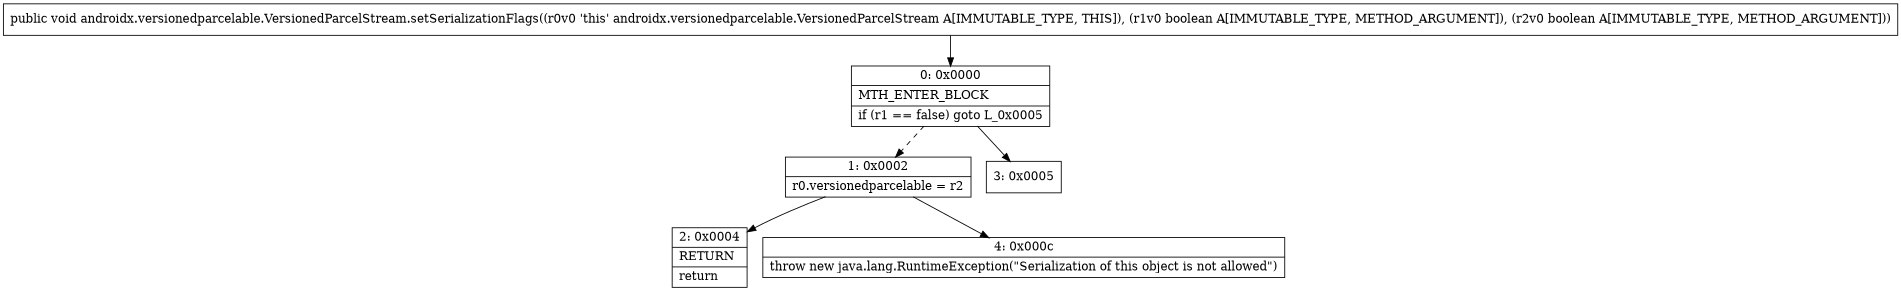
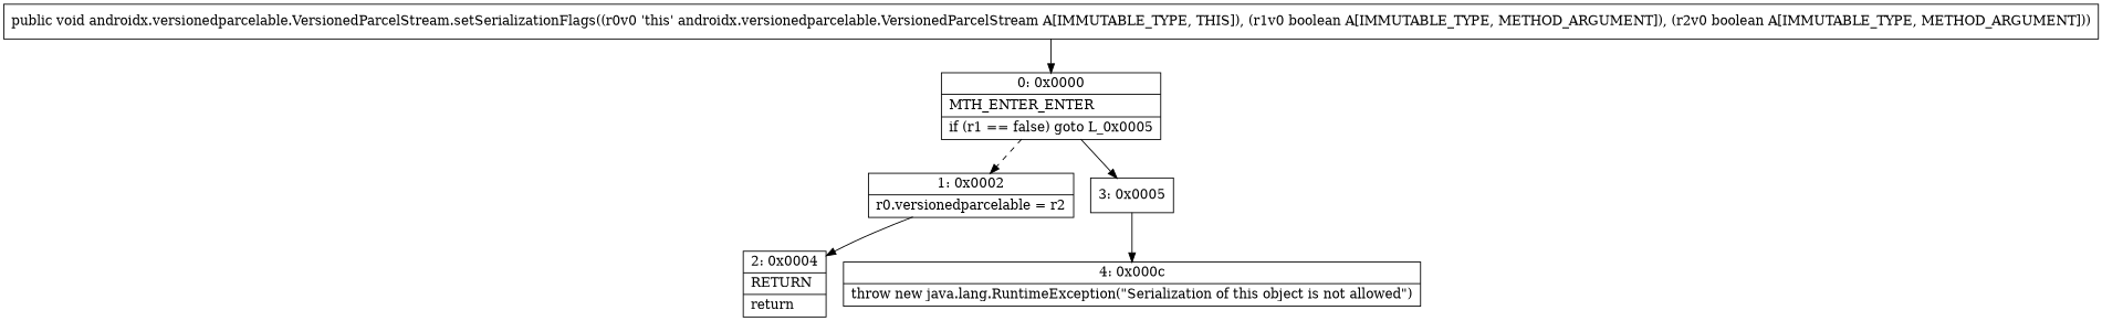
  digraph {
    node [shape=record]
-   n1 [label="{0\:\ 0x0000|MTH_ENTER_BLOCK\l|if (r1 == false) goto L_0x0005\l}"]
+   n1 [label="{0\:\ 0x0000|MTH_ENTER_ENTER\l|if (r1 == false) goto L_0x0005\l}"]
    n2 [label="{1\:\ 0x0002|r0.versionedparcelable = r2\l}"]
    n3 [label="{3\:\ 0x0005}"]
    n4 [label="{2\:\ 0x0004|RETURN\l|return\l}"]
    n5 [label="{4\:\ 0x000c|throw new java.lang.RuntimeException(\"Serialization of this object is not allowed\")\l}"]
    n6 [label="{public void androidx.versionedparcelable.VersionedParcelStream.setSerializationFlags((r0v0 'this' androidx.versionedparcelable.VersionedParcelStream A[IMMUTABLE_TYPE, THIS]), (r1v0 boolean A[IMMUTABLE_TYPE, METHOD_ARGUMENT]), (r2v0 boolean A[IMMUTABLE_TYPE, METHOD_ARGUMENT])) }"]
    n1 -> n2 [style=dashed]
    n1 -> n3
    n2 -> n4
-   n2 -> n5
+   n3 -> n5
    n6 -> n1
  }
